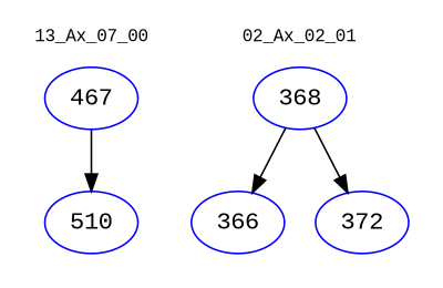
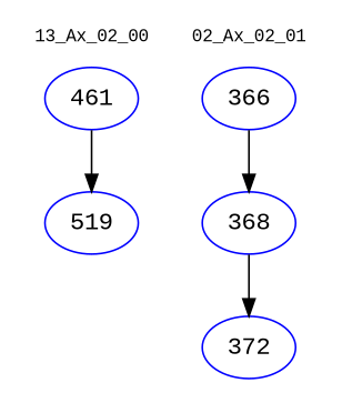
  digraph {
    fontname="Liberation Mono"
    node [color=blue fontname="Liberation Mono"]
    edge [color=black fontname="Liberation Mono"]
-   n1 [label=467]
-   n2 [label=510]
+   n1 [label=461]
+   n2 [label=519]
    n3 [label=368]
    n4 [label=366]
    n5 [label=372]
    subgraph cluster_1 {
      color=white
      fontsize=10
-     label="13_Ax_07_00"
+     label="13_Ax_02_00"
      n1
      n2
    }
    subgraph cluster_2 {
      color=white
      fontsize=10
      label="02_Ax_02_01"
      n3
      n4
      n5
    }
    n1 -> n2
-   n3 -> n4
+   n4 -> n3
    n3 -> n5
  }
